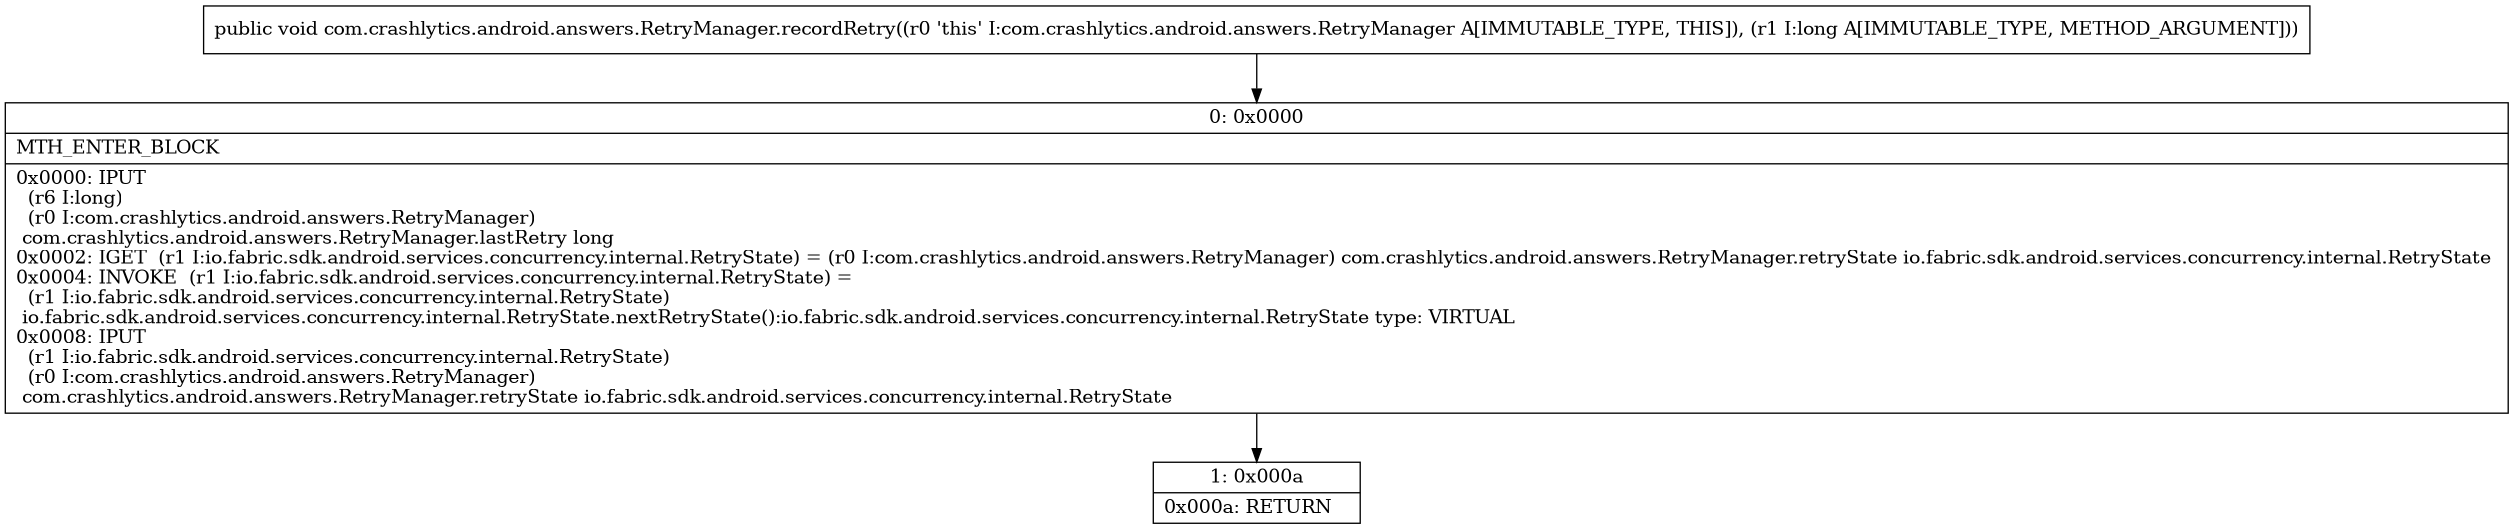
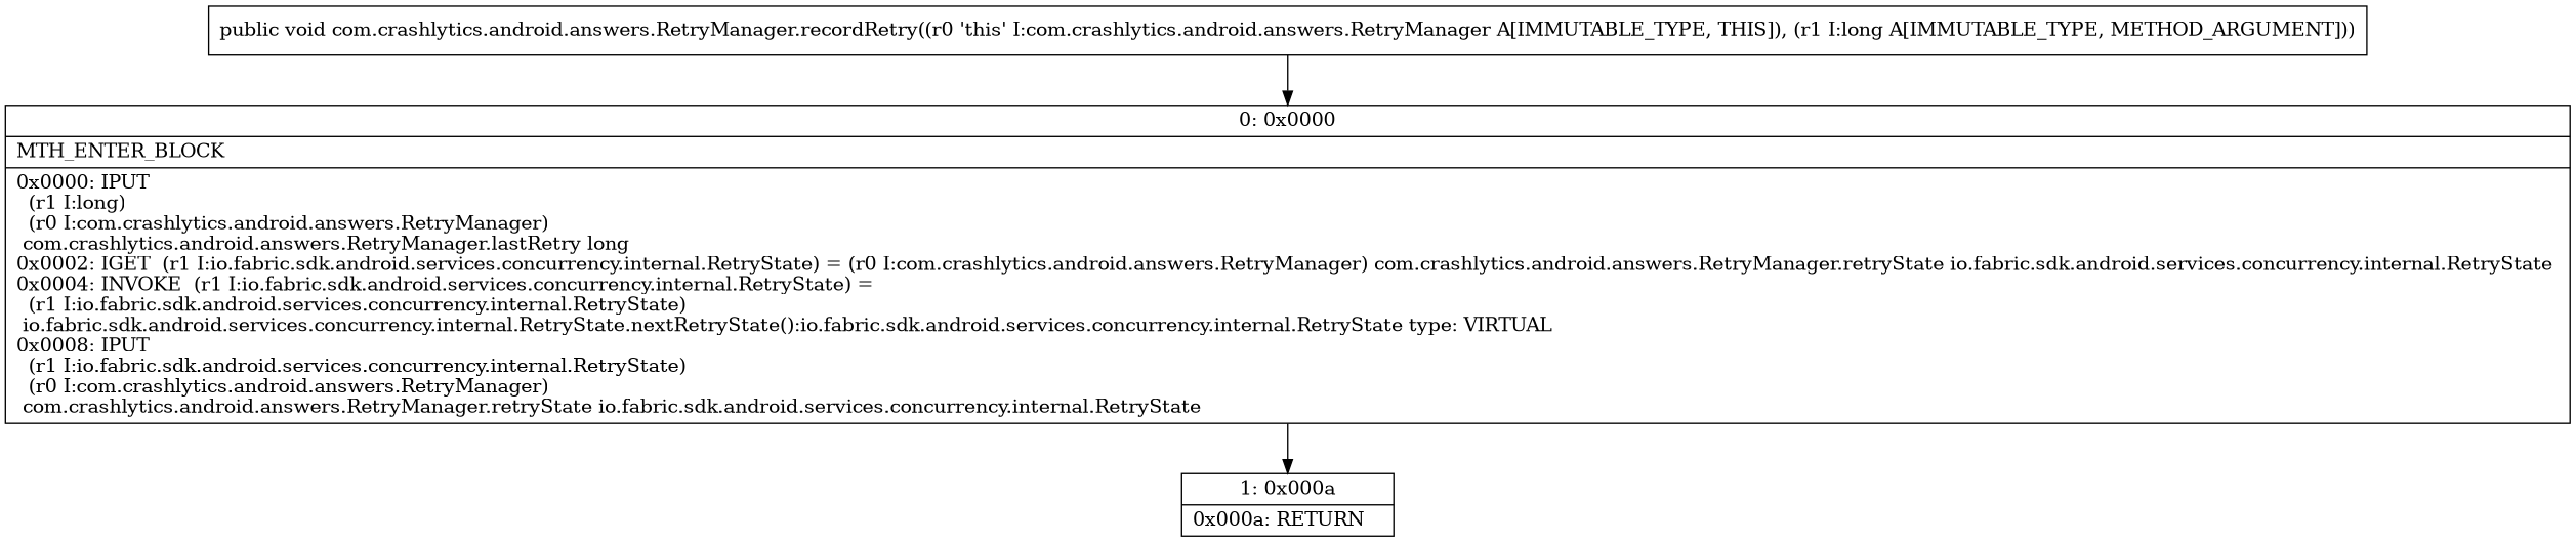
  digraph {
    node [shape=record]
-   n1 [label="{0\:\ 0x0000|MTH_ENTER_BLOCK\l|0x0000: IPUT  \l  (r6 I:long)\l  (r0 I:com.crashlytics.android.answers.RetryManager)\l com.crashlytics.android.answers.RetryManager.lastRetry long \l0x0002: IGET  (r1 I:io.fabric.sdk.android.services.concurrency.internal.RetryState) = (r0 I:com.crashlytics.android.answers.RetryManager) com.crashlytics.android.answers.RetryManager.retryState io.fabric.sdk.android.services.concurrency.internal.RetryState \l0x0004: INVOKE  (r1 I:io.fabric.sdk.android.services.concurrency.internal.RetryState) = \l  (r1 I:io.fabric.sdk.android.services.concurrency.internal.RetryState)\l io.fabric.sdk.android.services.concurrency.internal.RetryState.nextRetryState():io.fabric.sdk.android.services.concurrency.internal.RetryState type: VIRTUAL \l0x0008: IPUT  \l  (r1 I:io.fabric.sdk.android.services.concurrency.internal.RetryState)\l  (r0 I:com.crashlytics.android.answers.RetryManager)\l com.crashlytics.android.answers.RetryManager.retryState io.fabric.sdk.android.services.concurrency.internal.RetryState \l}"]
+   n1 [label="{0\:\ 0x0000|MTH_ENTER_BLOCK\l|0x0000: IPUT  \l  (r1 I:long)\l  (r0 I:com.crashlytics.android.answers.RetryManager)\l com.crashlytics.android.answers.RetryManager.lastRetry long \l0x0002: IGET  (r1 I:io.fabric.sdk.android.services.concurrency.internal.RetryState) = (r0 I:com.crashlytics.android.answers.RetryManager) com.crashlytics.android.answers.RetryManager.retryState io.fabric.sdk.android.services.concurrency.internal.RetryState \l0x0004: INVOKE  (r1 I:io.fabric.sdk.android.services.concurrency.internal.RetryState) = \l  (r1 I:io.fabric.sdk.android.services.concurrency.internal.RetryState)\l io.fabric.sdk.android.services.concurrency.internal.RetryState.nextRetryState():io.fabric.sdk.android.services.concurrency.internal.RetryState type: VIRTUAL \l0x0008: IPUT  \l  (r1 I:io.fabric.sdk.android.services.concurrency.internal.RetryState)\l  (r0 I:com.crashlytics.android.answers.RetryManager)\l com.crashlytics.android.answers.RetryManager.retryState io.fabric.sdk.android.services.concurrency.internal.RetryState \l}"]
    n2 [label="{1\:\ 0x000a|0x000a: RETURN   \l}"]
    n3 [label="{public void com.crashlytics.android.answers.RetryManager.recordRetry((r0 'this' I:com.crashlytics.android.answers.RetryManager A[IMMUTABLE_TYPE, THIS]), (r1 I:long A[IMMUTABLE_TYPE, METHOD_ARGUMENT])) }"]
    n1 -> n2
    n3 -> n1
  }
